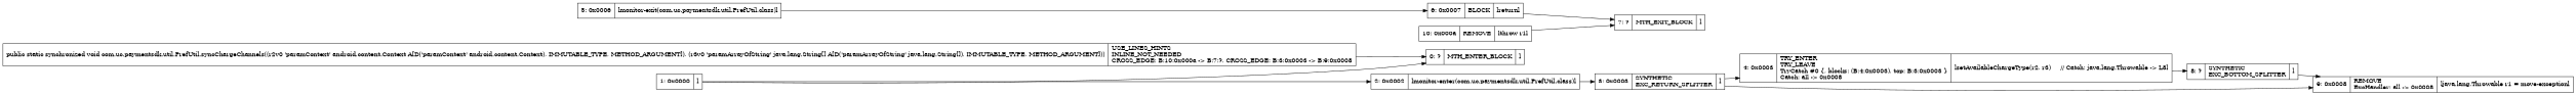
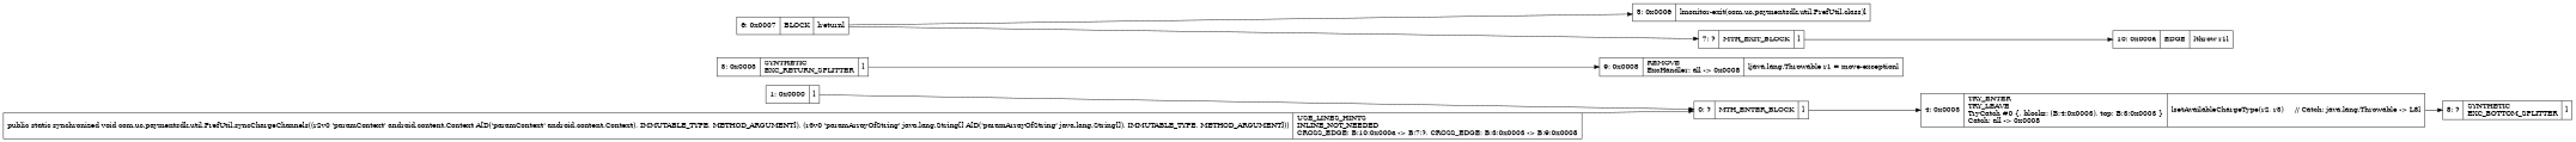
  digraph {
    rankdir=LR
    node [shape=record]
    n1 [label="{0\:\ ?|MTH_ENTER_BLOCK\l|l}"]
    n2 [label="{1\:\ 0x0000|l}"]
-   n3 [label="{2\:\ 0x0002|lmonitor\-enter(com.uc.paymentsdk.util.PrefUtil.class)l}"]
    n4 [label="{3\:\ 0x0003|SYNTHETIC\lEXC_RETURN_SPLITTER\l|l}"]
    n5 [label="{4\:\ 0x0003|TRY_ENTER\lTRY_LEAVE\lTryCatch #0 \{, blocks: (B:4:0x0003), top: B:3:0x0003 \}\lCatch: all \-\> 0x0008\l|lsetAvailableChargeType(r2, r3)     \/\/ Catch: java.lang.Throwable \-\> L8l}"]
    n6 [label="{9\:\ 0x0008|REMOVE\lExcHandler: all \-\> 0x0008\l|ljava.lang.Throwable r1 = move\-exceptionl}"]
    n7 [label="{8\:\ ?|SYNTHETIC\lEXC_BOTTOM_SPLITTER\l|l}"]
    n8 [label="{5\:\ 0x0006|lmonitor\-exit(com.uc.paymentsdk.util.PrefUtil.class)l}"]
    n9 [label="{6\:\ 0x0007|BLOCK\l|lreturnl}"]
    n10 [label="{7\:\ ?|MTH_EXIT_BLOCK\l|l}"]
-   n11 [label="{10\:\ 0x000a|REMOVE\l|lthrow r1l}"]
+   n11 [label="{10\:\ 0x000a|EDGE\l|lthrow r1l}"]
    n12 [label="{public static synchronized void com.uc.paymentsdk.util.PrefUtil.syncChargeChannels((r2v0 'paramContext' android.content.Context A[D('paramContext' android.content.Context), IMMUTABLE_TYPE, METHOD_ARGUMENT]), (r3v0 'paramArrayOfString' java.lang.String[] A[D('paramArrayOfString' java.lang.String[]), IMMUTABLE_TYPE, METHOD_ARGUMENT]))  | USE_LINES_HINTS\lINLINE_NOT_NEEDED\lCROSS_EDGE: B:10:0x000a \-\> B:7:?, CROSS_EDGE: B:3:0x0003 \-\> B:9:0x0008\l}"]
    n2 -> n1
-   n2 -> n3
-   n3 -> n4
-   n4 -> n5
+   n1 -> n5
    n4 -> n6
    n5 -> n7
-   n7 -> n6
-   n8 -> n9
+   n9 -> n8
    n9 -> n10
-   n11 -> n10
+   n10 -> n11
    n12 -> n1
  }
